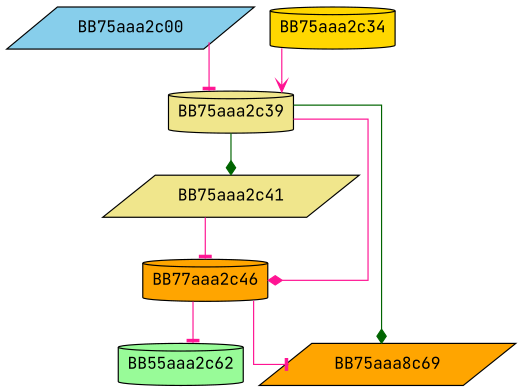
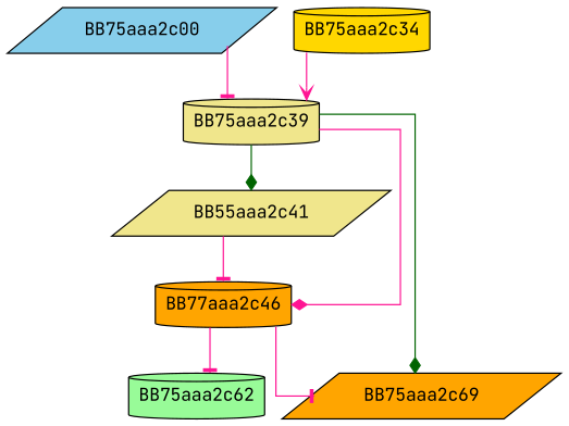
  digraph {
    fontname="JetBrains Mono"
    splines=ortho
    node [fillcolor=khaki fontname="JetBrains Mono" shape=cylinder style=filled]
    edge [arrowhead=tee color=deeppink fontname="JetBrains Mono"]
    BB75aaa2c00 [fillcolor=skyblue shape=parallelogram]
    BB75aaa2c39
    n3 [fillcolor=orange label=BB77aaa2c46]
-   BB75aaa2c41 [shape=parallelogram]
-   BB75aaa2c69 [fillcolor=orange shape=parallelogram label=BB75aaa8c69]
+   BB75aaa2c41 [shape=parallelogram label=BB55aaa2c41]
+   BB75aaa2c69 [fillcolor=orange shape=parallelogram]
    BB75aaa2c34 [fillcolor=gold]
-   BB75aaa2c62 [fillcolor=palegreen label=BB55aaa2c62]
+   BB75aaa2c62 [fillcolor=palegreen]
    BB75aaa2c00 -> BB75aaa2c39
    BB75aaa2c39 -> n3 [arrowhead=diamond]
    BB75aaa2c39 -> BB75aaa2c41 [arrowhead=diamond color=darkgreen]
    BB75aaa2c39 -> BB75aaa2c69 [arrowhead=diamond color=darkgreen]
    n3 -> BB75aaa2c69
    n3 -> BB75aaa2c62
    BB75aaa2c41 -> n3
    BB75aaa2c34 -> BB75aaa2c39 [arrowhead=vee]
  }
